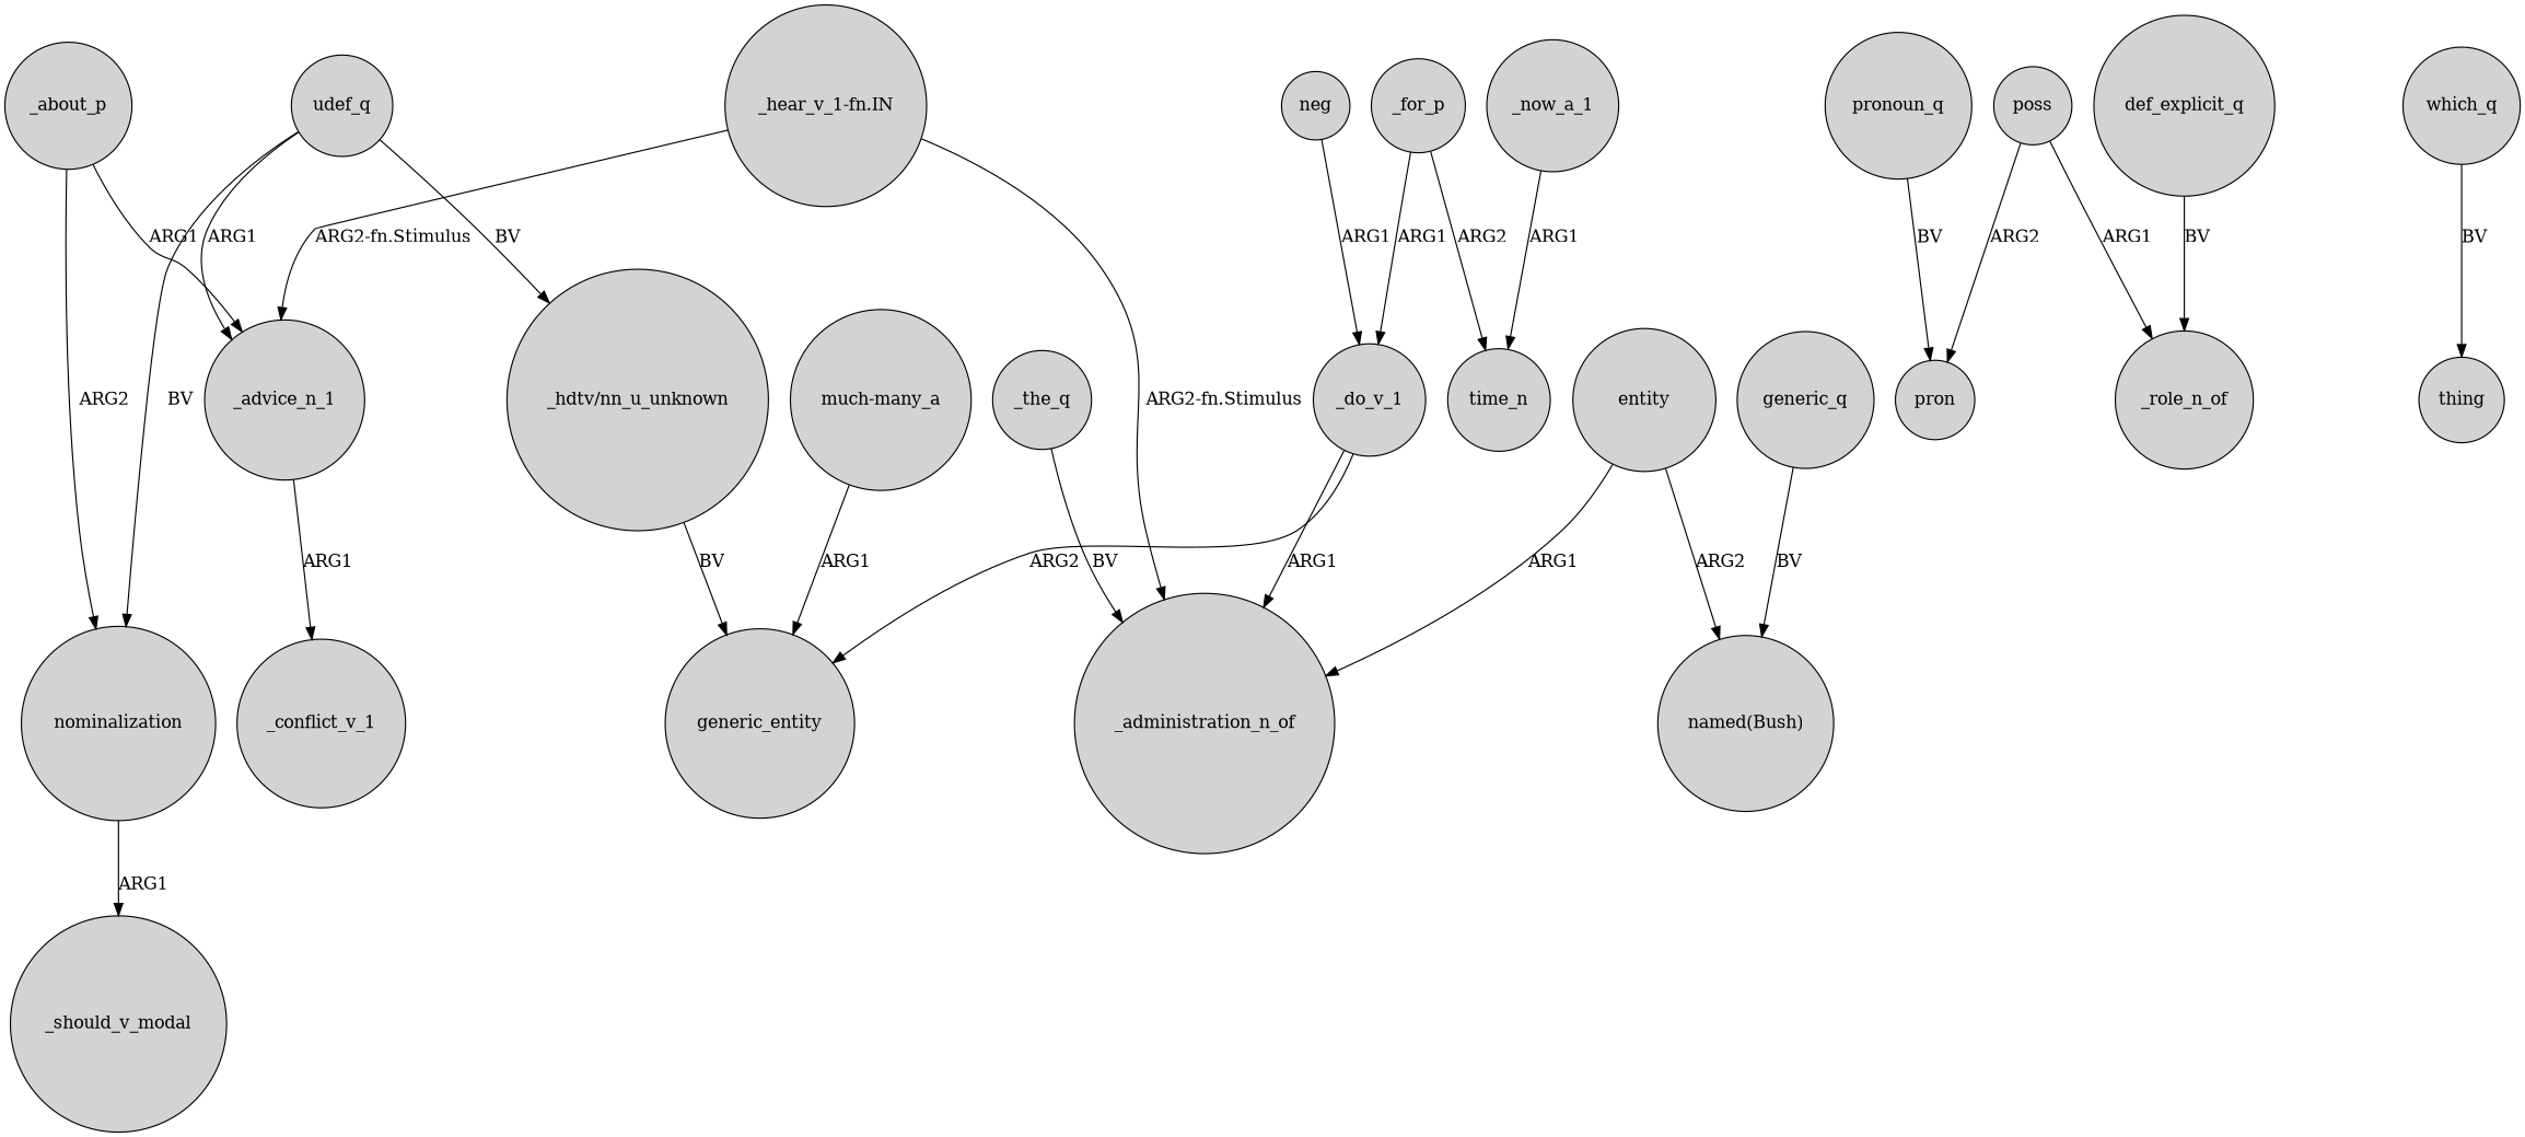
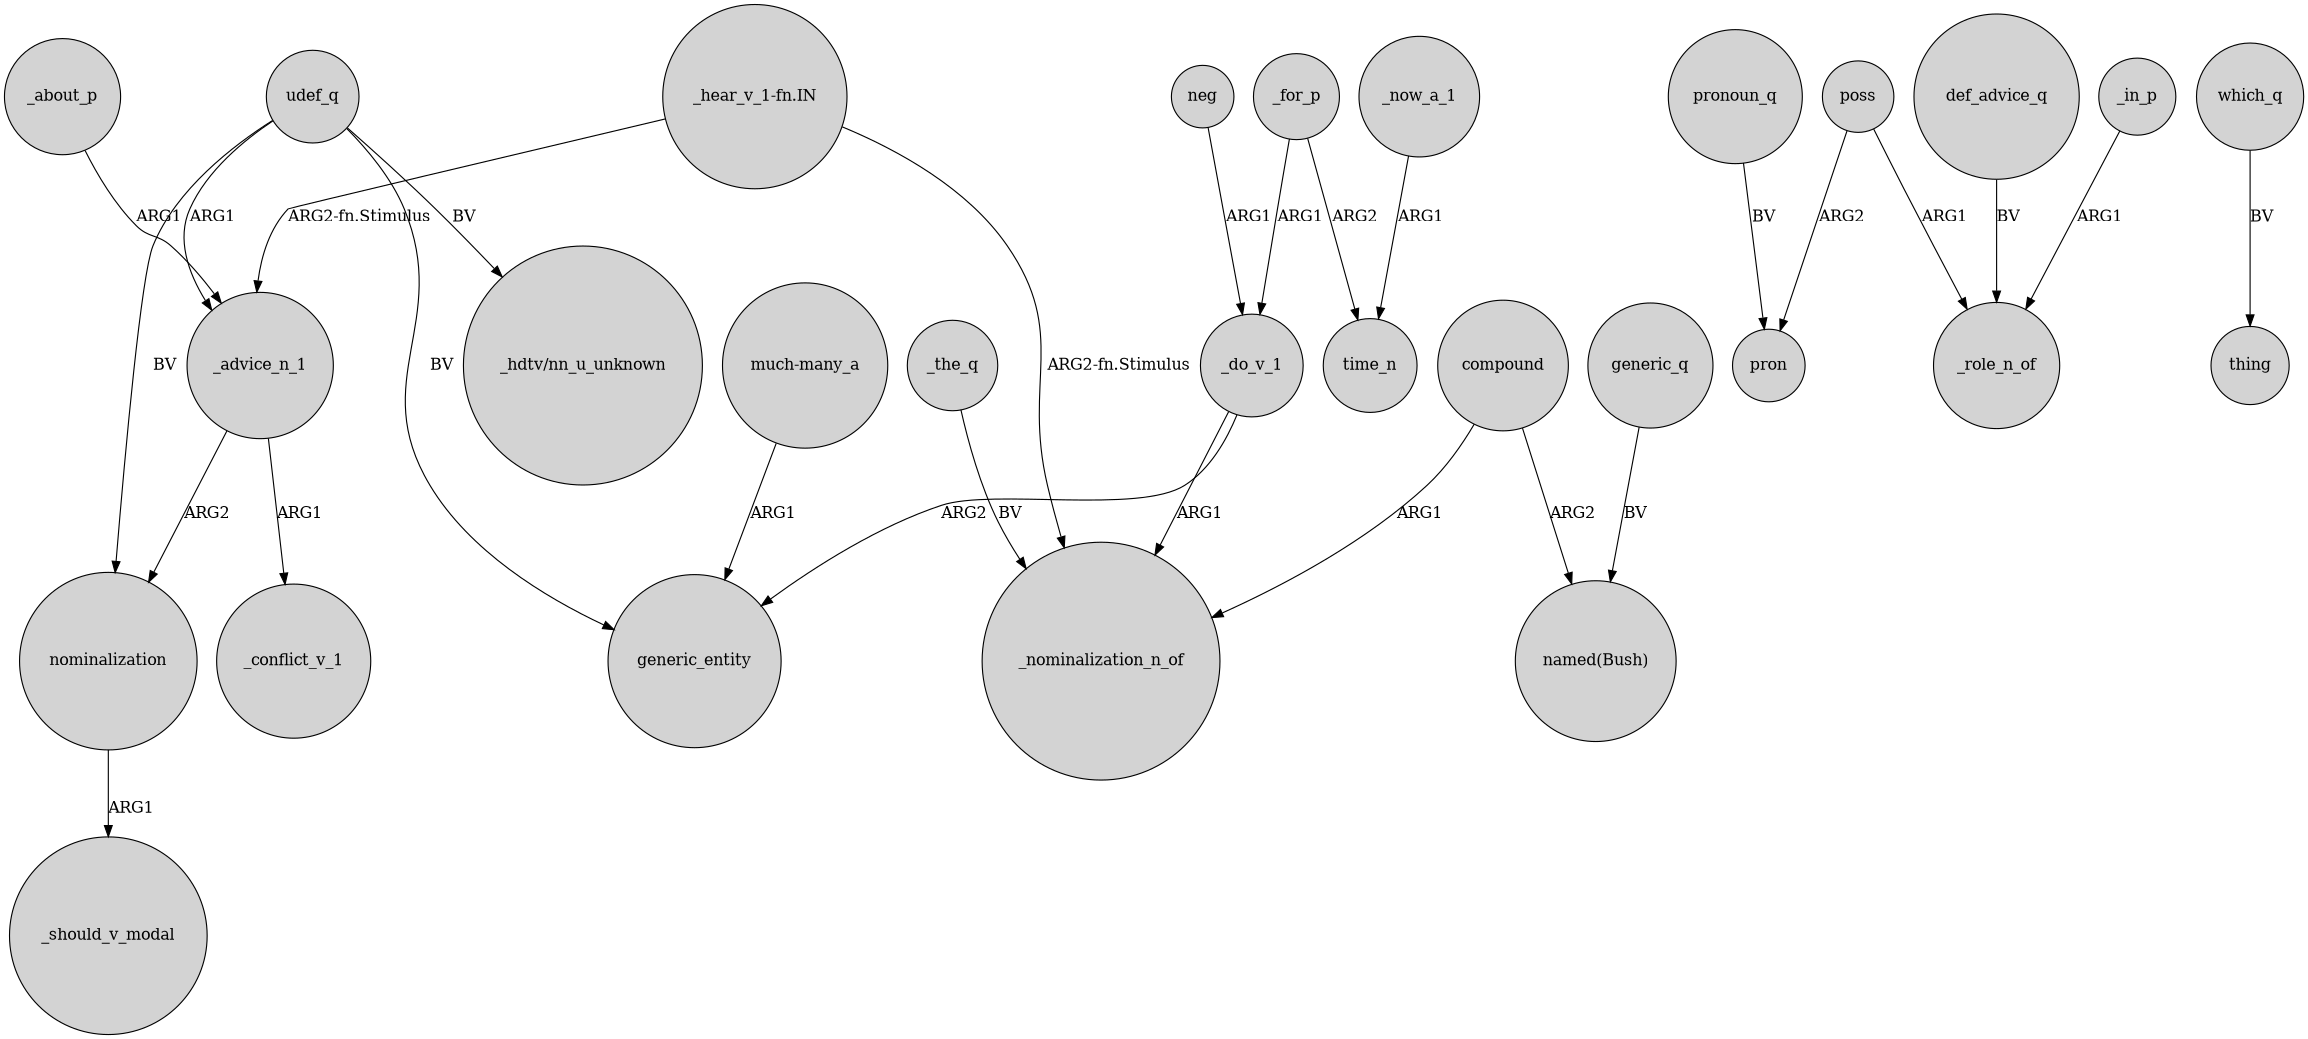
  digraph {
    node [shape=circle style=filled]
    "_hear_v_1-fn.IN"
-   _administration_n_of
+   _administration_n_of [label=_nominalization_n_of]
    _advice_n_1
    _conflict_v_1
    _about_p
    nominalization
    _should_v_modal
    _for_p
    time_n
    _do_v_1
    generic_entity
    udef_q
    "_hdtv/nn_u_unknown"
    poss
    pron
    _role_n_of
-   compound [label=entity]
+   compound
    "named(Bush)"
    "much-many_a"
+   _in_p
    pronoun_q
    neg
    _now_a_1
    n24 [label=generic_q]
-   def_explicit_q
+   def_explicit_q [label=def_advice_q]
    _the_q
    which_q
    thing
    "_hear_v_1-fn.IN" -> _administration_n_of [label="ARG2-fn.Stimulus"]
    "_hear_v_1-fn.IN" -> _advice_n_1 [label="ARG2-fn.Stimulus"]
    _advice_n_1 -> _conflict_v_1 [label=ARG1]
    _about_p -> _advice_n_1 [label=ARG1]
-   _about_p -> nominalization [label=ARG2]
+   _advice_n_1 -> nominalization [label=ARG2]
    nominalization -> _should_v_modal [label=ARG1]
    _for_p -> time_n [label=ARG2]
    _for_p -> _do_v_1 [label=ARG1]
    _do_v_1 -> _administration_n_of [label=ARG1]
    _do_v_1 -> generic_entity [label=ARG2]
    udef_q -> _advice_n_1 [label=ARG1]
    udef_q -> nominalization [label=BV]
-   "_hdtv/nn_u_unknown" -> generic_entity [label=BV]
+   udef_q -> generic_entity [label=BV]
    udef_q -> "_hdtv/nn_u_unknown" [label=BV]
    poss -> pron [label=ARG2]
    poss -> _role_n_of [label=ARG1]
    compound -> _administration_n_of [label=ARG1]
    compound -> "named(Bush)" [label=ARG2]
    "much-many_a" -> generic_entity [label=ARG1]
+   _in_p -> _role_n_of [label=ARG1]
    pronoun_q -> pron [label=BV]
    neg -> _do_v_1 [label=ARG1]
    _now_a_1 -> time_n [label=ARG1]
    n24 -> "named(Bush)" [label=BV]
    def_explicit_q -> _role_n_of [label=BV]
    _the_q -> _administration_n_of [label=BV]
    which_q -> thing [label=BV]
  }
